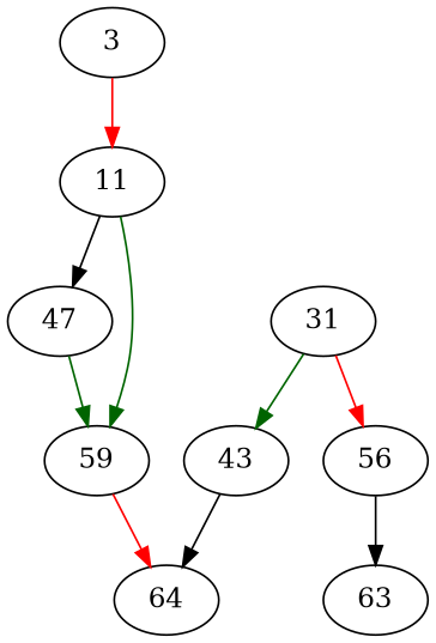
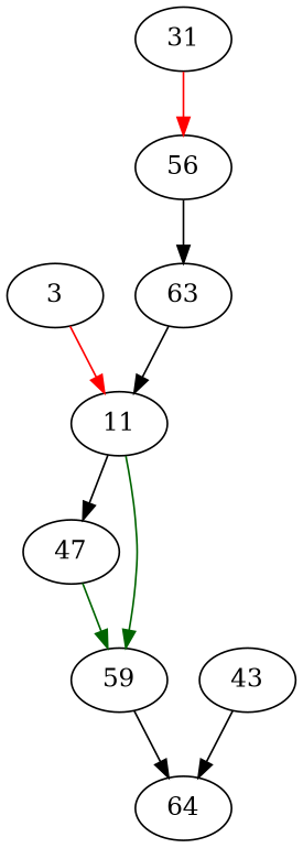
  strict digraph {
    3 [entry=true]
    11
    47
    59
    31
    43
    n7 [label=56]
    64
    63
    3 -> 11 [color=red]
    11 -> 47 [color=black cond=false]
    11 -> 59 [color=darkgreen cond=true]
    47 -> 59 [color=darkgreen cond=true]
-   59 -> 64 [color=red]
-   31 -> 43 [color=darkgreen cond=true]
+   59 -> 64
    31 -> n7 [color=red cond=false]
    43 -> 64
    n7 -> 63
+   63 -> 11
  }
